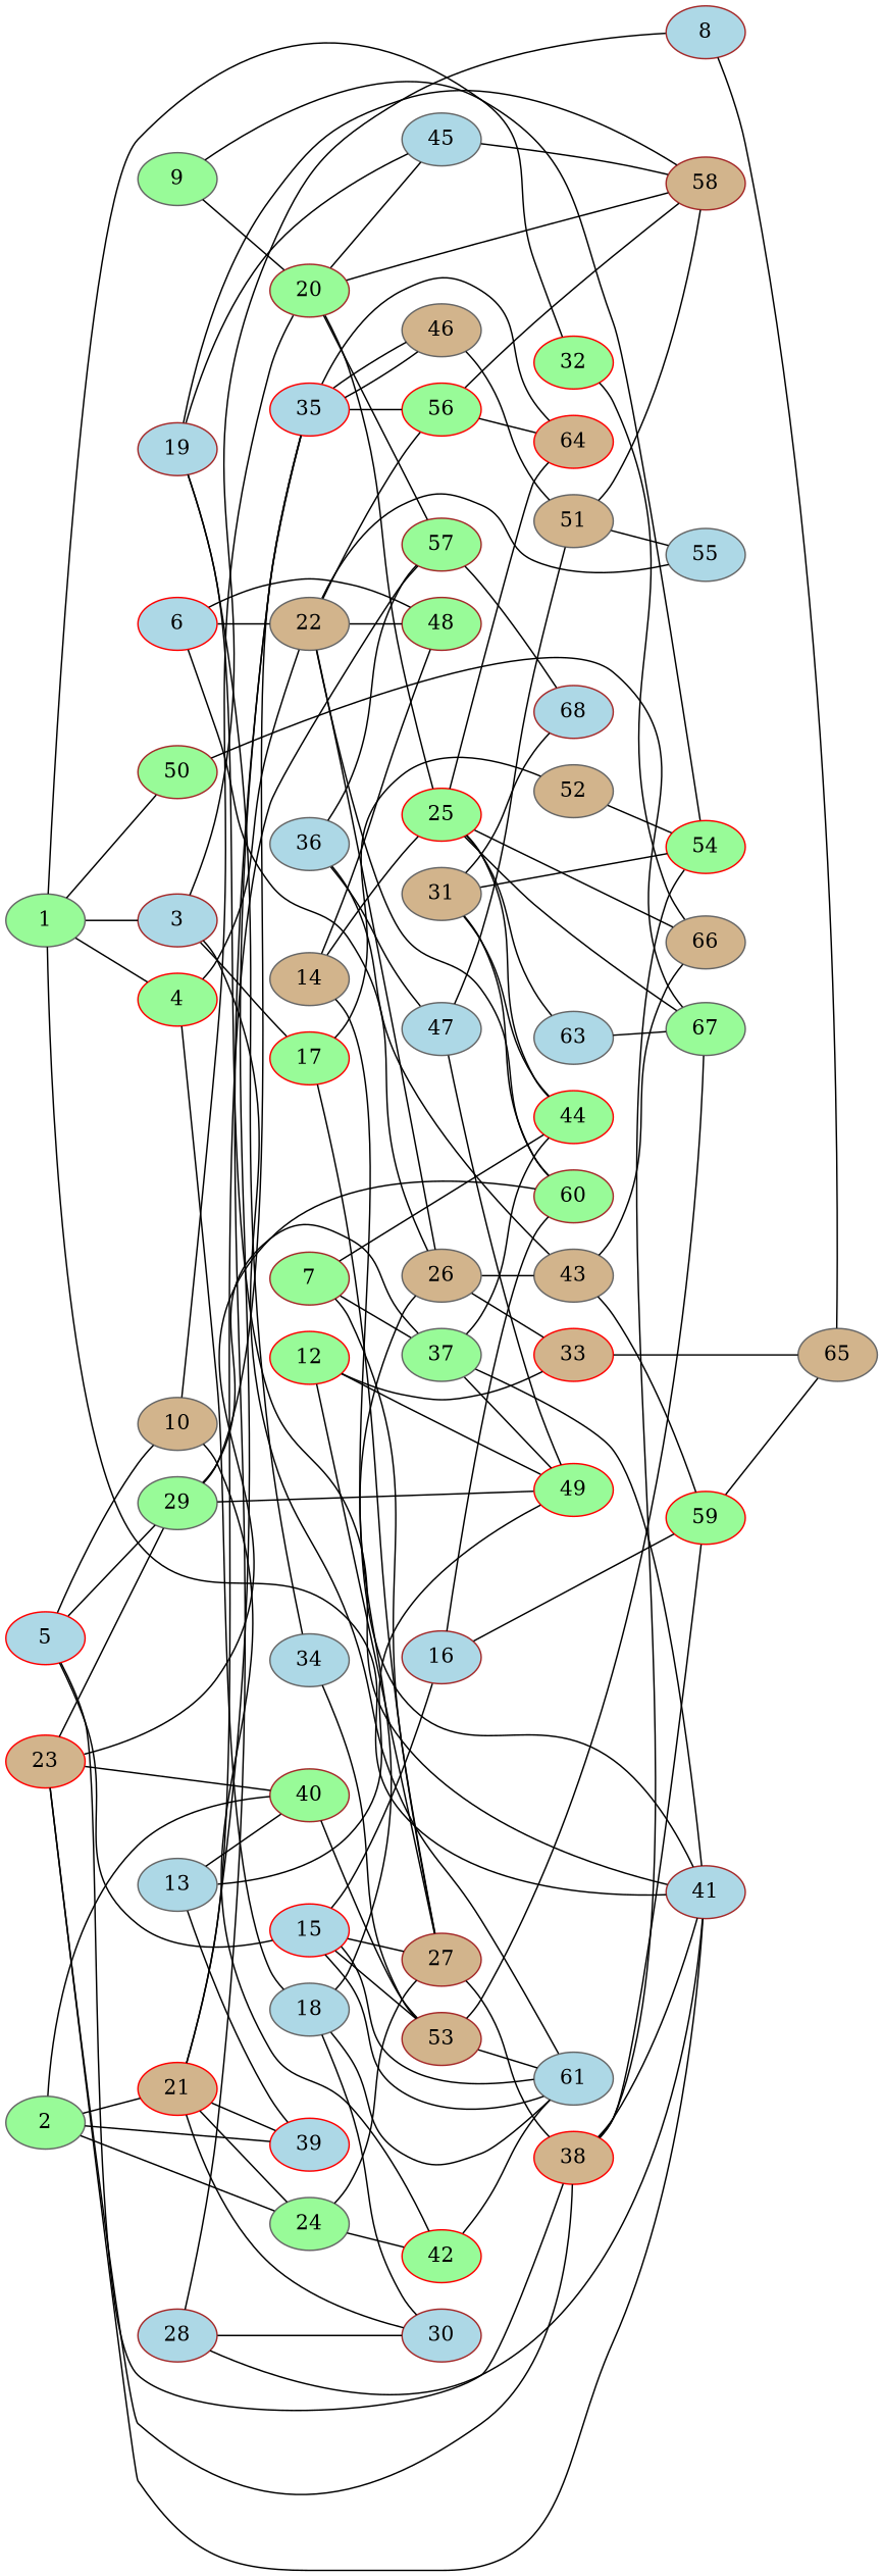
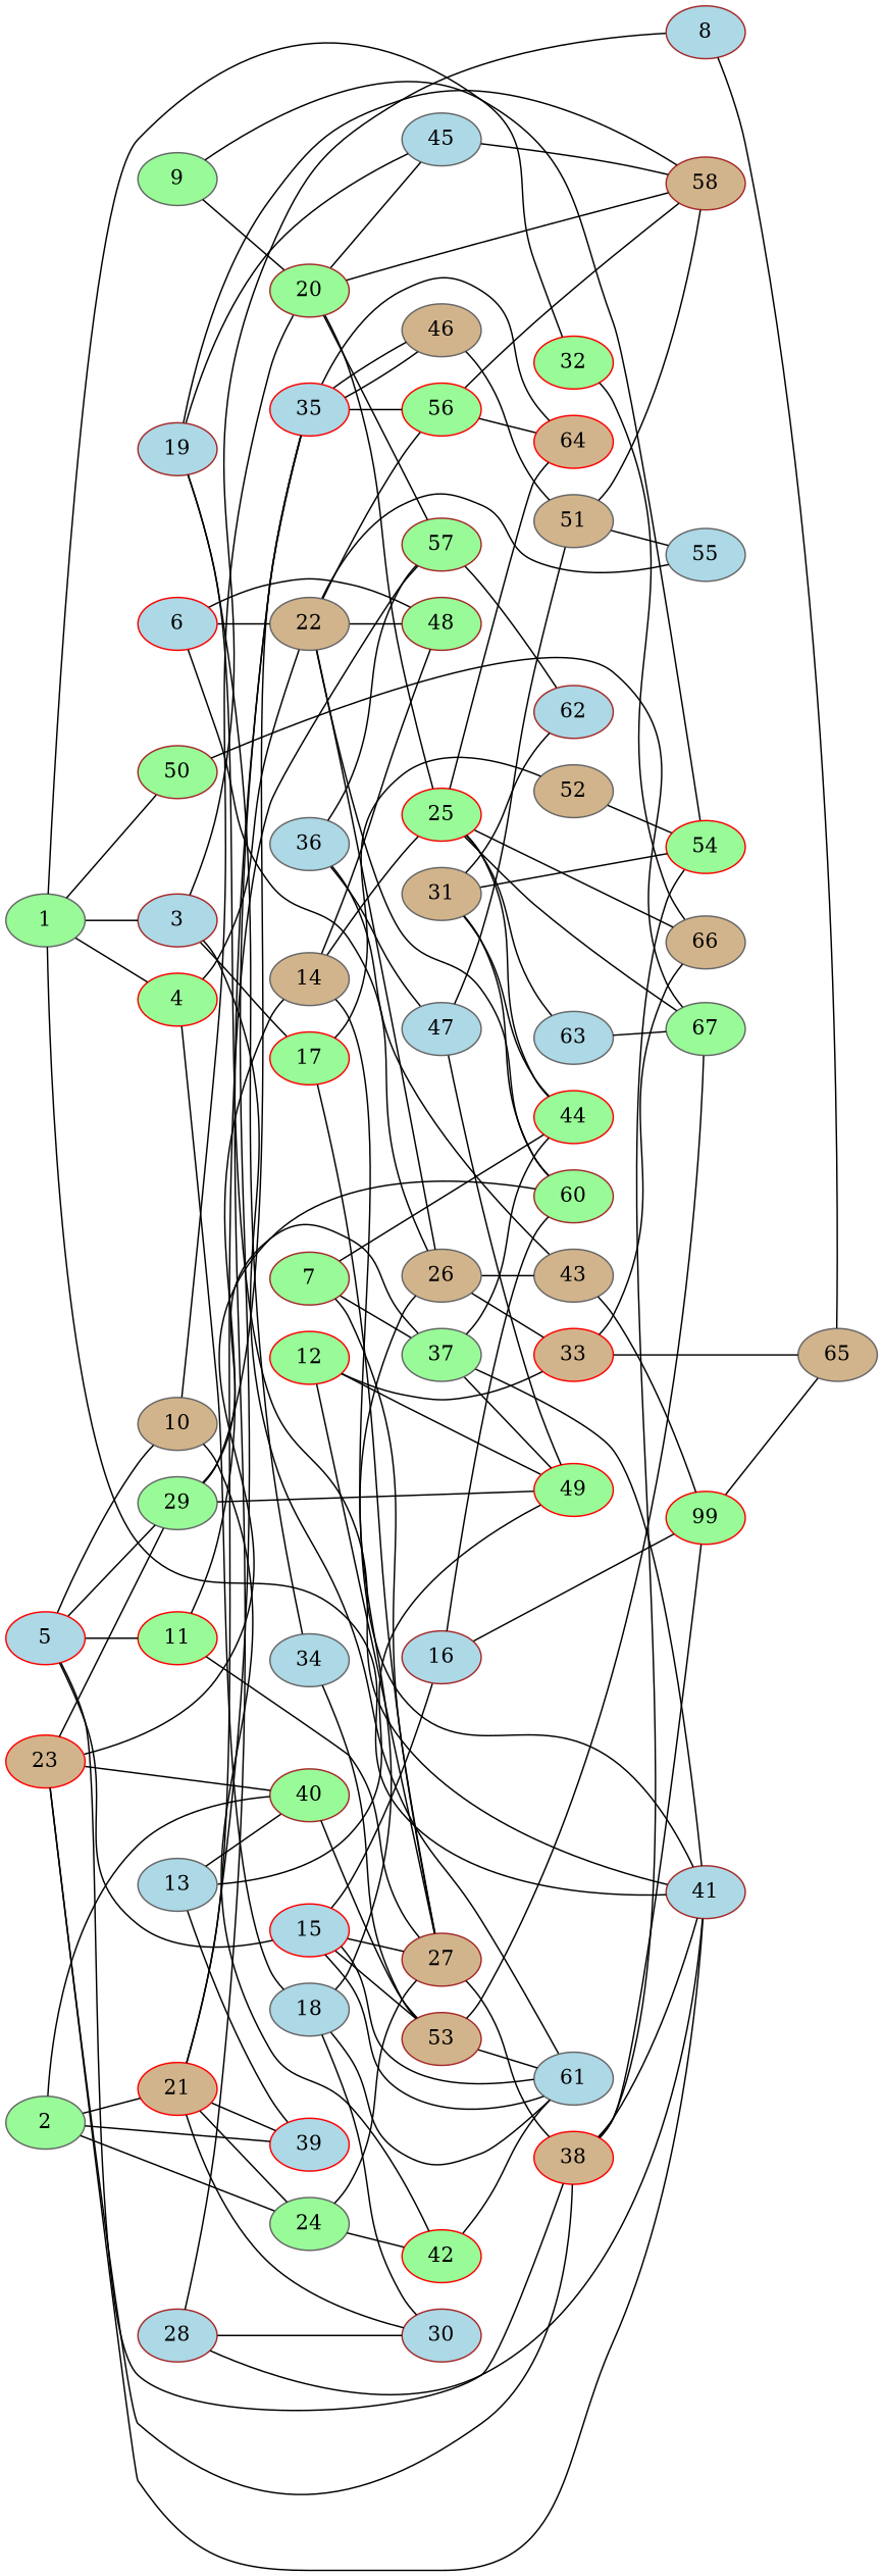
  graph {
    rankdir=LR
    node [color=gray40 fillcolor=palegreen style=filled]
    3 [color=brown fillcolor=lightblue]
    1
    4 [color=red]
    32 [color=red]
    41 [color=brown fillcolor=lightblue]
    50 [color=brown]
    8 [color=brown fillcolor=lightblue]
    17 [color=red]
    61 [fillcolor=lightblue]
    18 [fillcolor=lightblue]
    22 [fillcolor=tan]
    66 [fillcolor=tan]
    67
    21 [color=red fillcolor=tan]
    2
    24
    39 [color=red fillcolor=lightblue]
    40 [color=brown]
    30 [color=brown fillcolor=lightblue]
    57 [color=brown]
    35 [color=red fillcolor=lightblue]
    27 [color=brown fillcolor=tan]
    42 [color=red]
    53 [color=brown fillcolor=tan]
    65 [fillcolor=tan]
    52 [fillcolor=tan]
    26 [fillcolor=tan]
    48 [color=brown]
    60 [color=brown]
    55 [fillcolor=lightblue]
    56 [color=red]
    5 [color=red fillcolor=lightblue]
    10 [fillcolor=tan]
+   11 [color=red]
    15 [color=red fillcolor=lightblue]
    29
    38 [color=red fillcolor=tan]
    20 [color=brown]
    14 [fillcolor=tan]
    16 [color=brown fillcolor=lightblue]
    37
    49 [color=red]
    54 [color=red]
-   59 [color=red]
+   59 [color=red label=99]
    6 [color=red fillcolor=lightblue]
    33 [color=red fillcolor=tan]
    43 [fillcolor=tan]
    7 [color=brown]
    44 [color=red]
    9
    25 [color=red]
    45 [fillcolor=lightblue]
    58 [color=brown fillcolor=tan]
    12 [color=red]
    13 [fillcolor=lightblue]
    63 [fillcolor=lightblue]
    64 [color=red fillcolor=tan]
    19 [color=brown fillcolor=lightblue]
    34 [fillcolor=lightblue]
-   62 [color=brown fillcolor=lightblue label=68]
+   62 [color=brown fillcolor=lightblue]
    46 [fillcolor=tan]
    23 [color=red fillcolor=tan]
    28 [color=brown fillcolor=lightblue]
    31 [fillcolor=tan]
    51 [fillcolor=tan]
    36 [fillcolor=lightblue]
    47 [fillcolor=lightblue]
    3 -- 8
    3 -- 17
    3 -- 61
    1 -- 3
    1 -- 4
    1 -- 32
    1 -- 41
    1 -- 50
    4 -- 18
    4 -- 22
    32 -- 66
    50 -- 67
    8 -- 65
    17 -- 27
    17 -- 52
    18 -- 61
    18 -- 30
    18 -- 26
    22 -- 26
    22 -- 48
    22 -- 60
    22 -- 55
    22 -- 56
    21 -- 24
    21 -- 39
    21 -- 30
    21 -- 57
    21 -- 35
    2 -- 21
    2 -- 24
    2 -- 39
    2 -- 40
    24 -- 27
    24 -- 42
    40 -- 53
    57 -- 62
    35 -- 56
    35 -- 64
    35 -- 46
    35 -- 46
    27 -- 38
    42 -- 61
    53 -- 61
    53 -- 67
    52 -- 54
    26 -- 33
    26 -- 43
    56 -- 58
    56 -- 64
    5 -- 10
+   5 -- 11
    5 -- 15
    5 -- 29
    5 -- 38
    10 -- 42
    10 -- 20
+   11 -- 27
+   11 -- 14
    15 -- 61
    15 -- 61
    15 -- 27
    15 -- 53
    15 -- 16
    29 -- 35
    29 -- 37
    29 -- 49
    38 -- 41
    38 -- 54
    38 -- 59
    20 -- 57
    20 -- 25
    20 -- 45
    20 -- 58
    14 -- 41
    14 -- 48
    14 -- 25
    16 -- 60
    16 -- 59
    37 -- 41
    37 -- 49
    37 -- 44
    59 -- 65
    6 -- 22
    6 -- 26
    6 -- 48
    33 -- 65
-   43 -- 66
+   33 -- 66
    43 -- 59
    7 -- 27
    7 -- 37
    7 -- 44
    9 -- 20
    9 -- 54
    25 -- 66
    25 -- 67
    25 -- 44
    25 -- 63
    25 -- 64
    45 -- 58
    12 -- 27
    12 -- 49
    12 -- 33
    13 -- 39
    13 -- 40
    13 -- 49
    63 -- 67
    19 -- 41
    19 -- 45
    19 -- 58
    19 -- 34
    34 -- 53
    46 -- 51
    23 -- 41
    23 -- 40
    23 -- 60
    23 -- 29
    23 -- 38
    28 -- 41
    28 -- 30
    28 -- 35
    31 -- 60
    31 -- 54
    31 -- 44
    31 -- 62
    51 -- 55
    51 -- 58
    36 -- 57
    36 -- 43
    36 -- 47
    47 -- 49
    47 -- 51
  }
